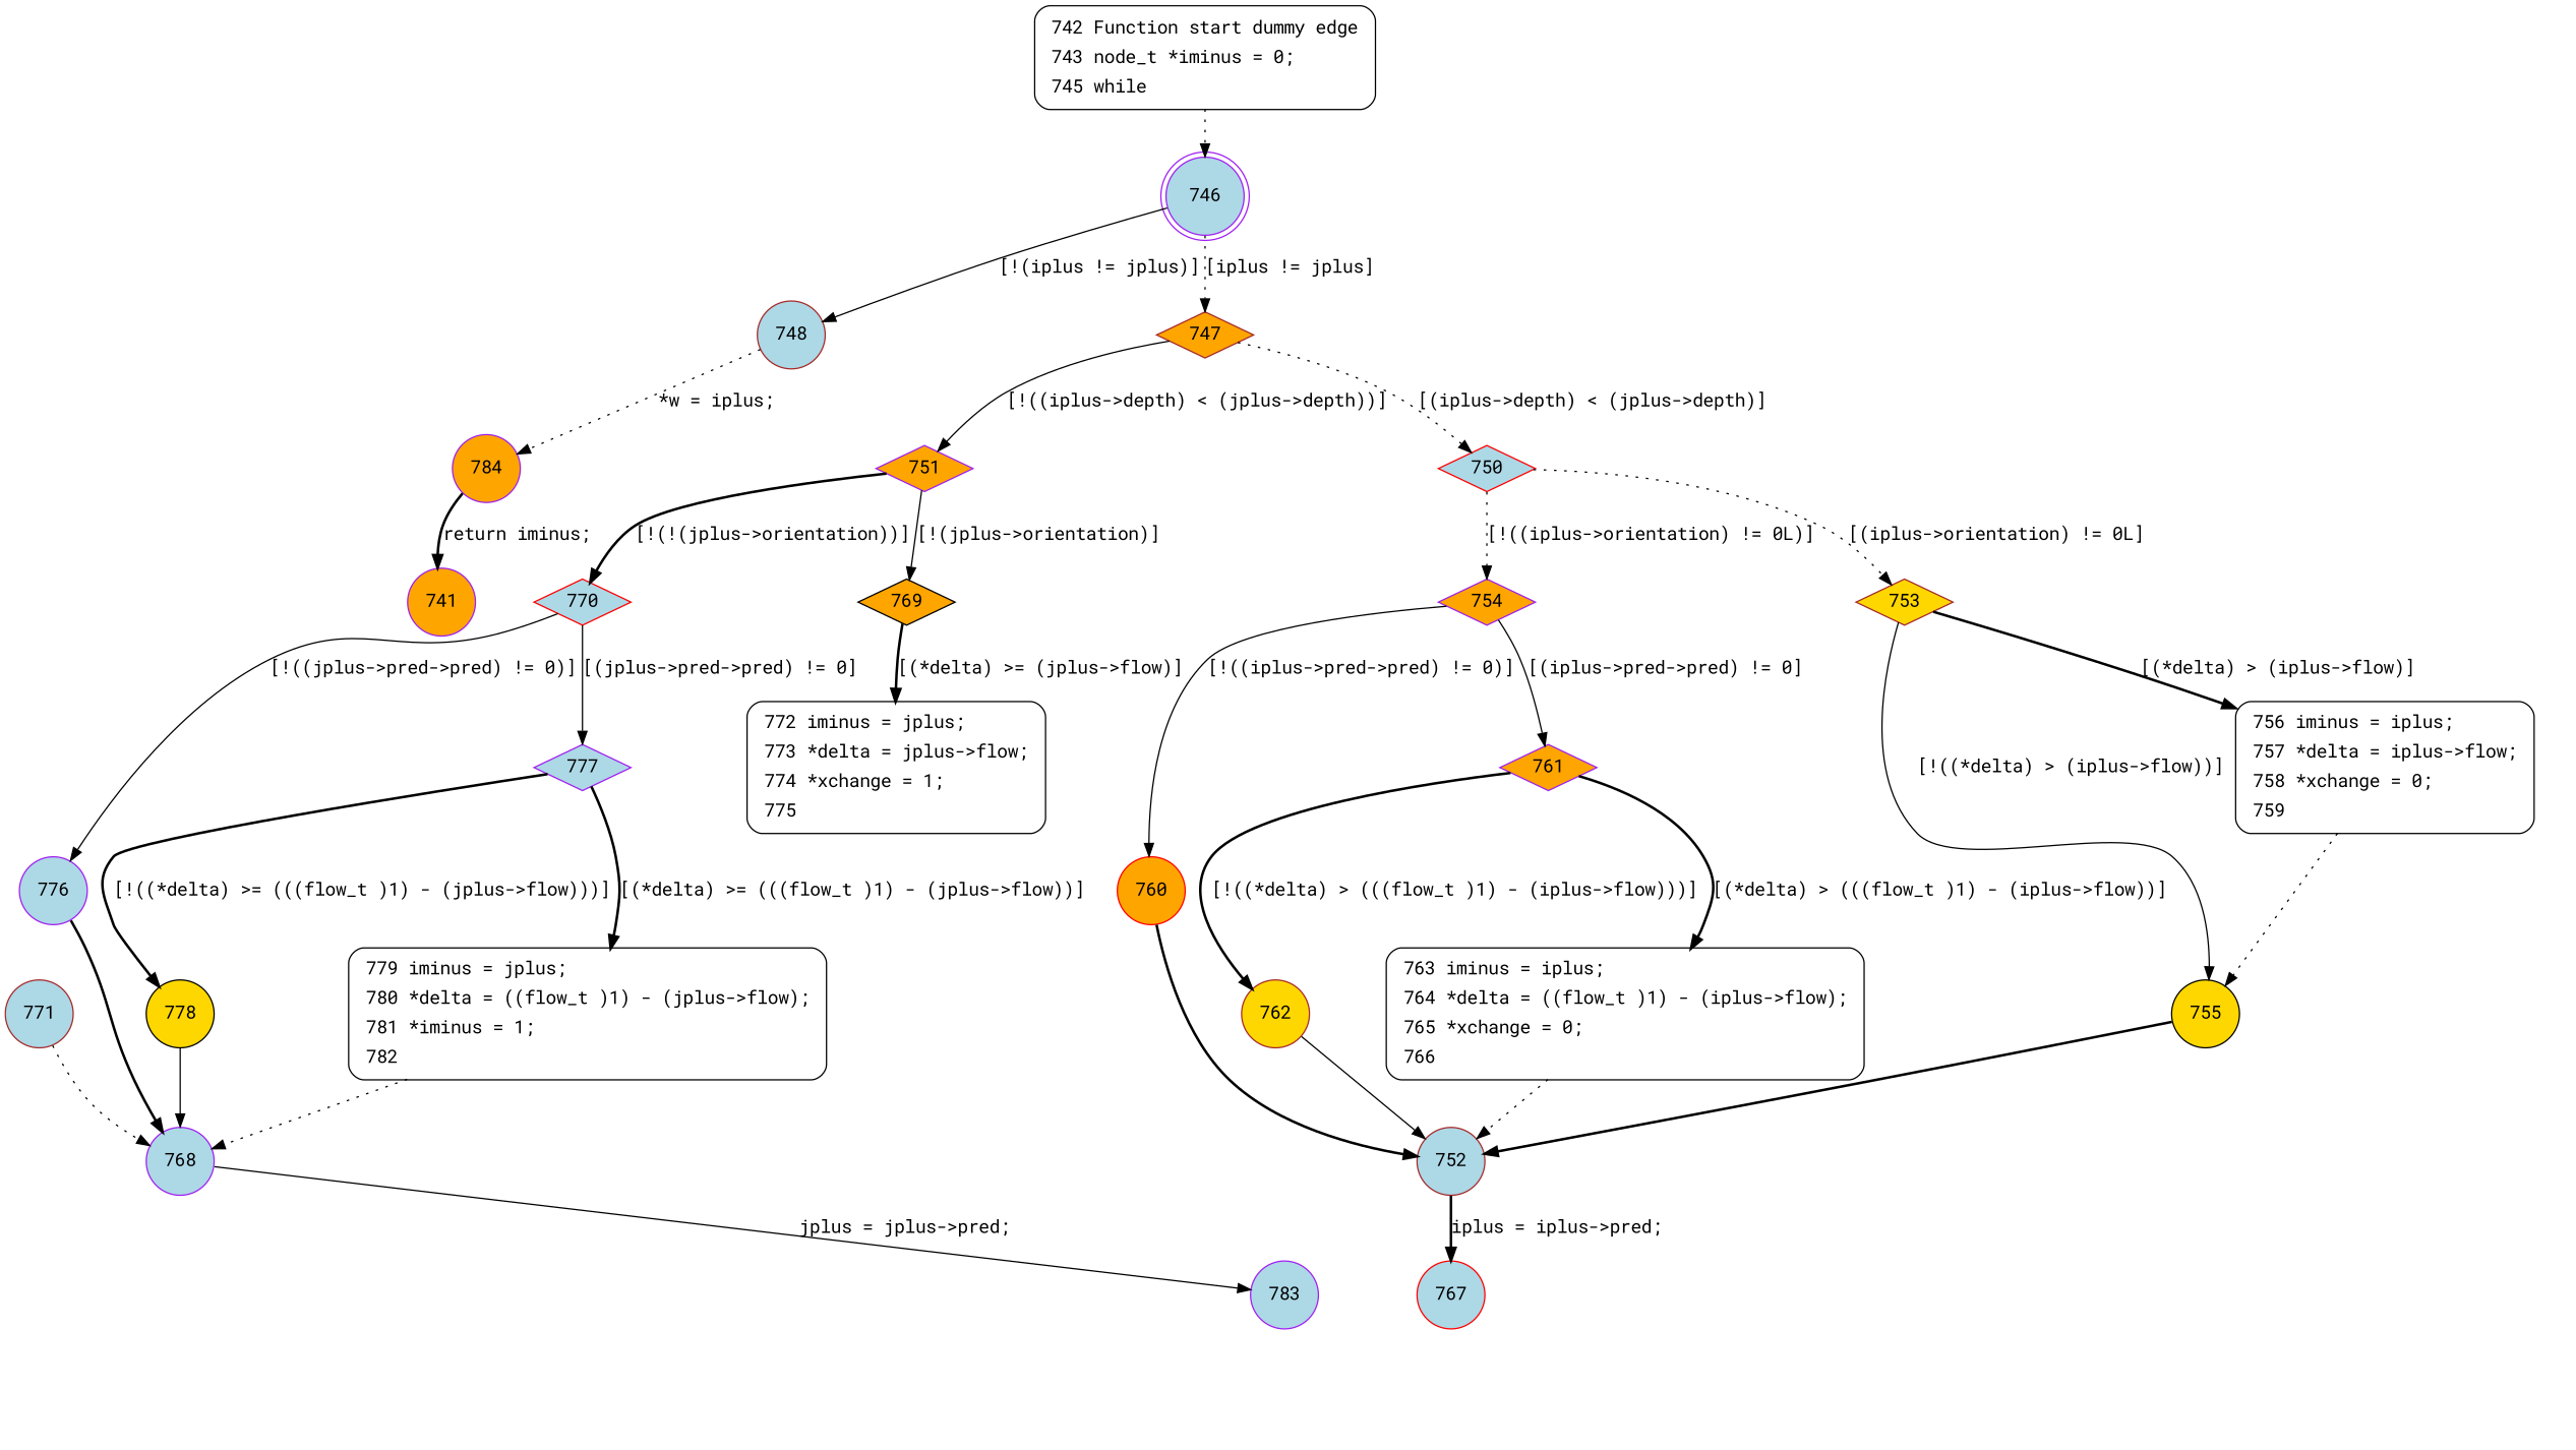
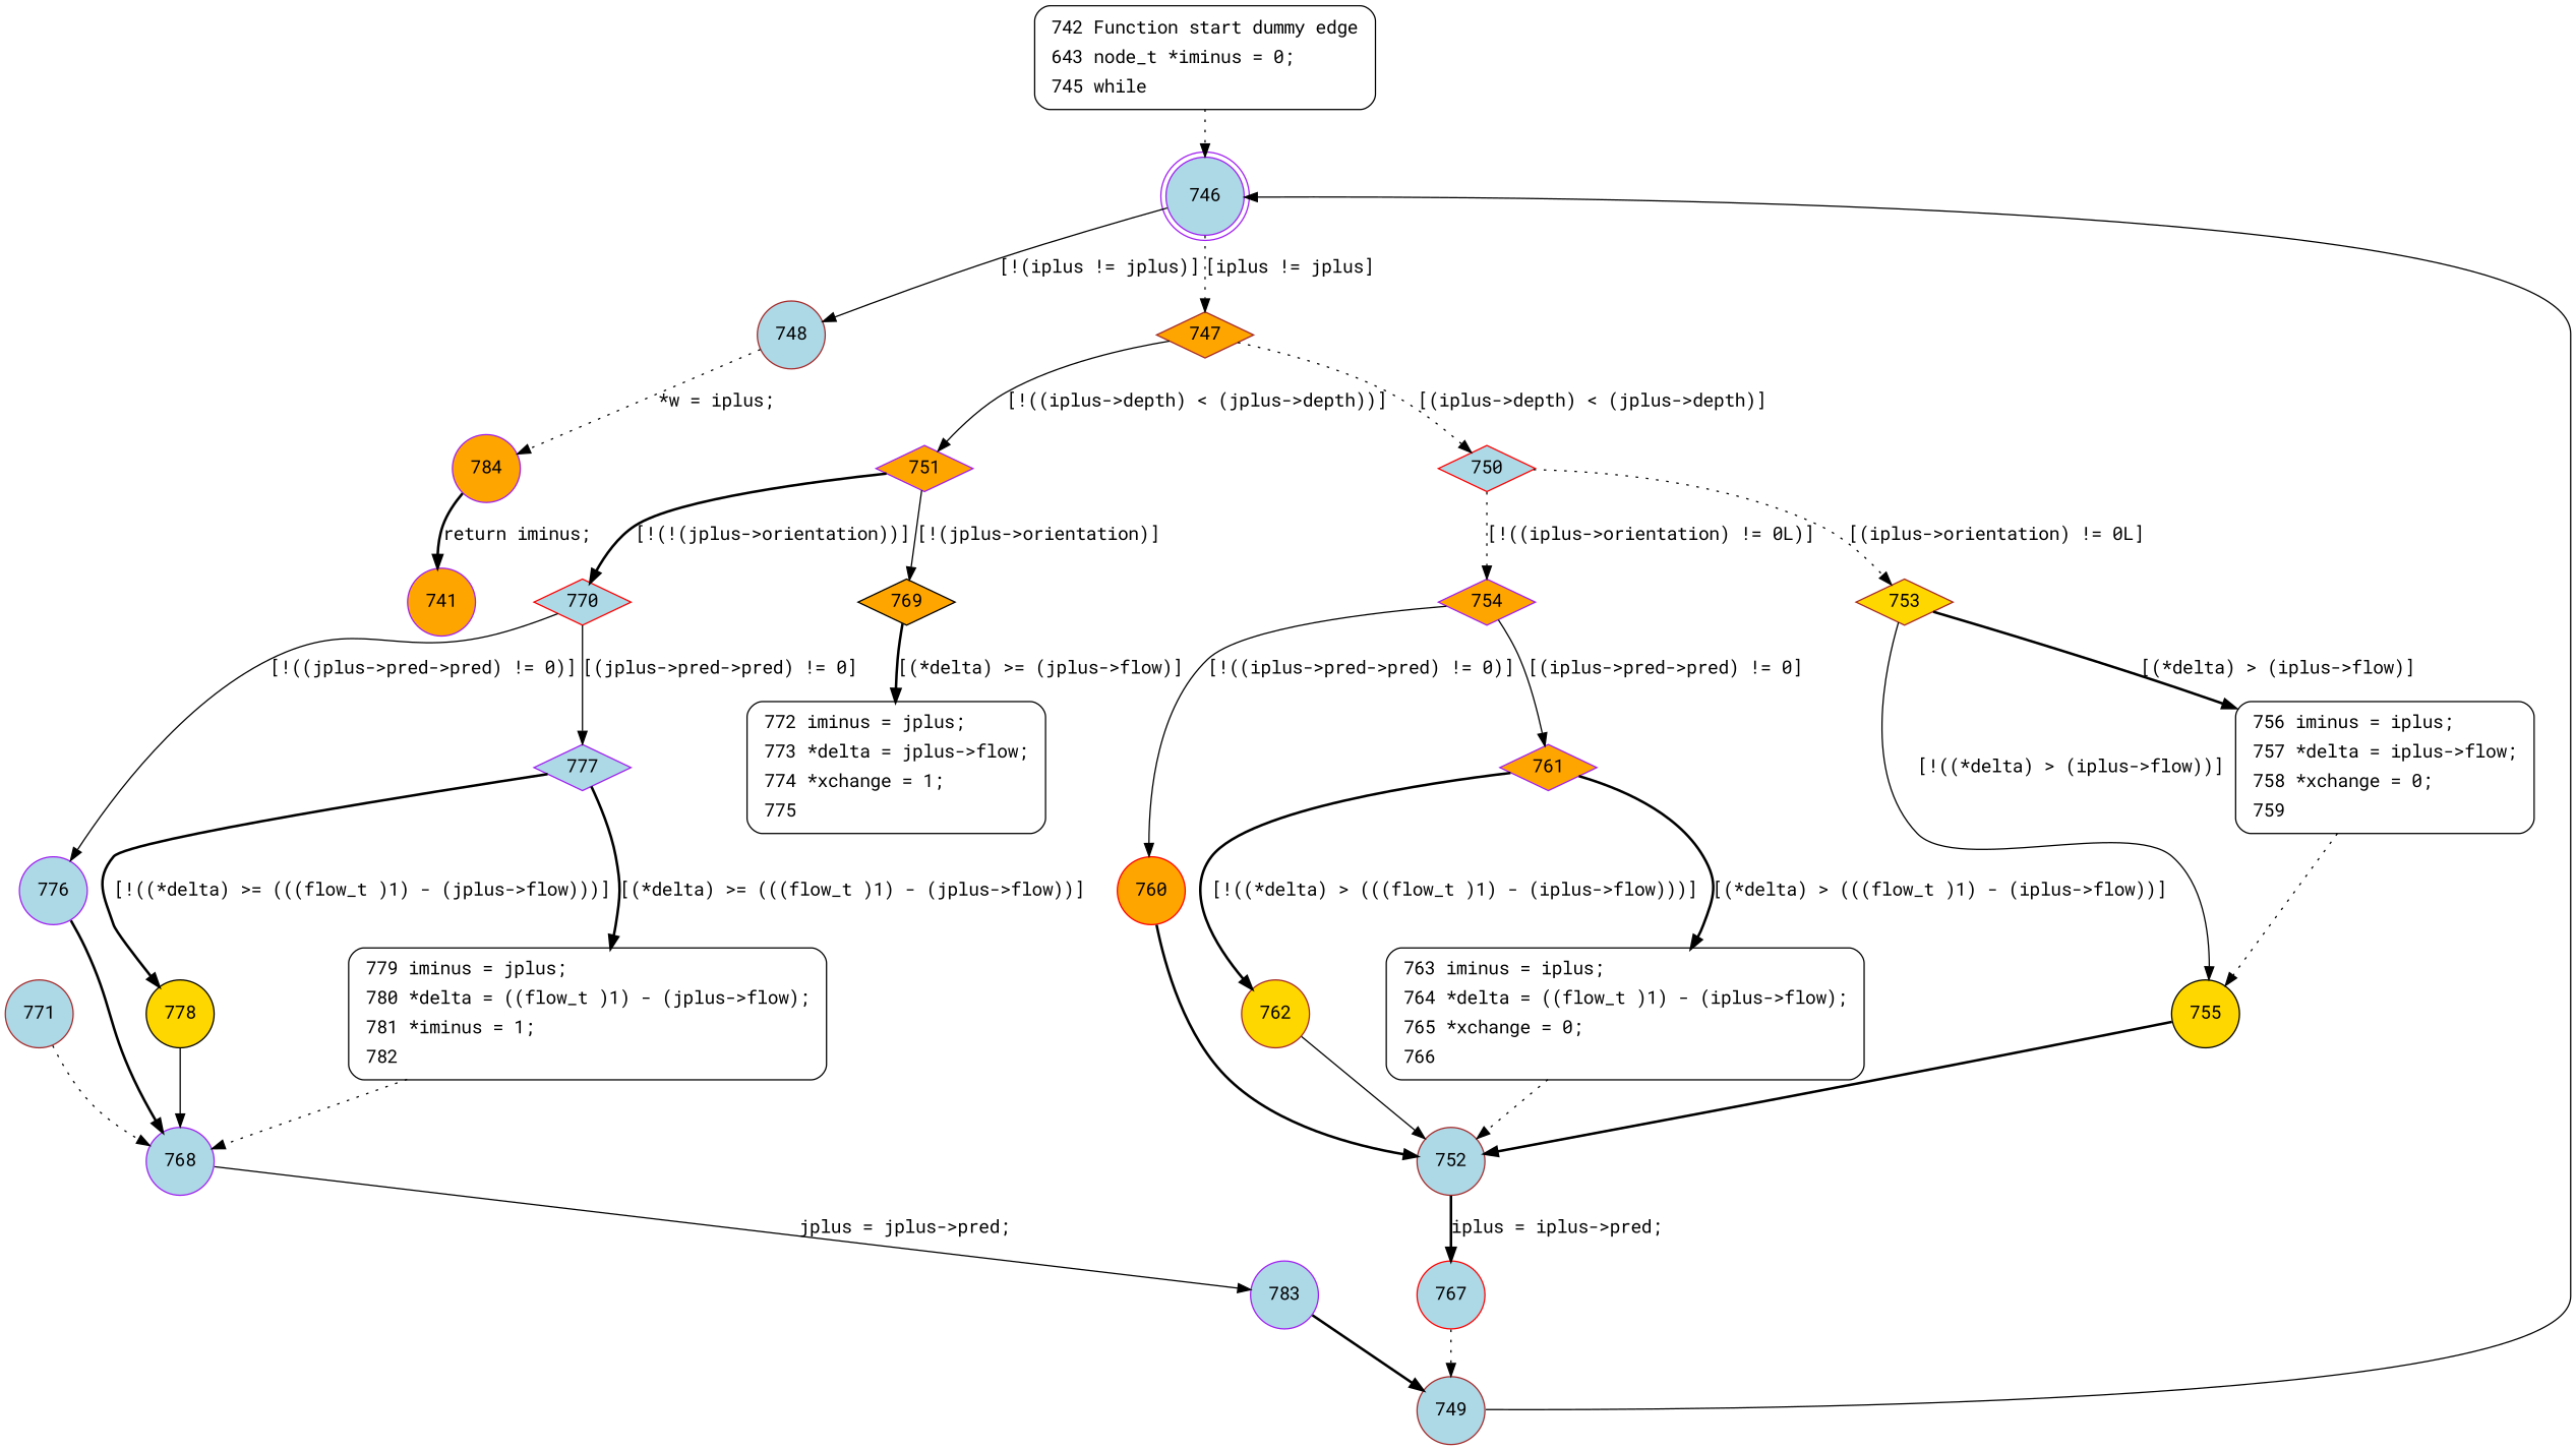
  digraph {
    fontname="Roboto Mono"
    node [color=purple fillcolor=lightblue fontname="Roboto Mono" shape=circle style=filled]
    edge [fontname="Roboto Mono" style=bold]
    746 [shape=doublecircle]
    748 [color=brown]
    747 [color=brown fillcolor=orange shape=diamond]
    784 [fillcolor=orange]
    751 [fillcolor=orange shape=diamond]
    750 [color=red shape=diamond]
    741 [fillcolor=orange]
    770 [color=red shape=diamond]
    769 [color=black fillcolor=orange shape=diamond]
    754 [fillcolor=orange shape=diamond]
    753 [color=brown fillcolor=gold shape=diamond]
    776
    777 [shape=diamond]
    n14 [fillcolor=white label=<<table border="0" cellborder="0" cellpadding="3" bgcolor="white"><tr><td align="right">772</td><td align="left">iminus = jplus;</td></tr><tr><td align="right">773</td><td align="left">*delta = jplus-&gt;flow;</td></tr><tr><td align="right">774</td><td align="left">*xchange = 1;</td></tr><tr><td align="right">775</td><td align="left"></td></tr></table>> penwidth=1 shape=Mrecord style="filled,bold" color=""]
    760 [color=red fillcolor=orange]
    761 [fillcolor=orange shape=diamond]
    755 [color=black fillcolor=gold]
    n18 [fillcolor=white label=<<table border="0" cellborder="0" cellpadding="3" bgcolor="white"><tr><td align="right">756</td><td align="left">iminus = iplus;</td></tr><tr><td align="right">757</td><td align="left">*delta = iplus-&gt;flow;</td></tr><tr><td align="right">758</td><td align="left">*xchange = 0;</td></tr><tr><td align="right">759</td><td align="left"></td></tr></table>> penwidth=1 shape=Mrecord style="filled,bold" color=""]
    752 [color=brown]
    762 [color=brown fillcolor=gold]
    n21 [fillcolor=white label=<<table border="0" cellborder="0" cellpadding="3" bgcolor="white"><tr><td align="right">763</td><td align="left">iminus = iplus;</td></tr><tr><td align="right">764</td><td align="left">*delta = ((flow_t )1) - (iplus-&gt;flow);</td></tr><tr><td align="right">765</td><td align="left">*xchange = 0;</td></tr><tr><td align="right">766</td><td align="left"></td></tr></table>> penwidth=1 shape=Mrecord style="filled,bold" color=""]
    767 [color=red]
+   749 [color=brown]
    768
    778 [color=black fillcolor=gold]
    n26 [fillcolor=white label=<<table border="0" cellborder="0" cellpadding="3" bgcolor="white"><tr><td align="right">779</td><td align="left">iminus = jplus;</td></tr><tr><td align="right">780</td><td align="left">*delta = ((flow_t )1) - (jplus-&gt;flow);</td></tr><tr><td align="right">781</td><td align="left">*iminus = 1;</td></tr><tr><td align="right">782</td><td align="left"></td></tr></table>> penwidth=1 shape=Mrecord style="filled,bold" color=""]
    771 [color=brown]
    783
-   n29 [fillcolor=white label=<<table border="0" cellborder="0" cellpadding="3" bgcolor="white"><tr><td align="right">742</td><td align="left">Function start dummy edge</td></tr><tr><td align="right">743</td><td align="left">node_t *iminus = 0;</td></tr><tr><td align="right">745</td><td align="left">while</td></tr></table>> penwidth=1 shape=Mrecord style="filled,bold" color=""]
+   n29 [fillcolor=white label=<<table border="0" cellborder="0" cellpadding="3" bgcolor="white"><tr><td align="right">742</td><td align="left">Function start dummy edge</td></tr><tr><td align="right">643</td><td align="left">node_t *iminus = 0;</td></tr><tr><td align="right">745</td><td align="left">while</td></tr></table>> penwidth=1 shape=Mrecord style="filled,bold" color=""]
    746 -> 748 [label="[!(iplus != jplus)]" style=solid]
    746 -> 747 [label="[iplus != jplus]" style=dotted]
    748 -> 784 [label="*w = iplus;" style=dotted]
    747 -> 751 [label="[!((iplus->depth) < (jplus->depth))]" style=solid]
    747 -> 750 [label="[(iplus->depth) < (jplus->depth)]" style=dotted]
    784 -> 741 [label="return iminus;"]
    751 -> 770 [label="[!(!(jplus->orientation))]"]
    751 -> 769 [label="[!(jplus->orientation)]" style=solid]
    750 -> 754 [label="[!((iplus->orientation) != 0L)]" style=dotted]
    750 -> 753 [label="[(iplus->orientation) != 0L]" style=dotted]
    770 -> 776 [label="[!((jplus->pred->pred) != 0)]" style=solid]
    770 -> 777 [label="[(jplus->pred->pred) != 0]" style=solid]
    769 -> n14 [label="[(*delta) >= (jplus->flow)]"]
    754 -> 760 [label="[!((iplus->pred->pred) != 0)]" style=solid]
    754 -> 761 [label="[(iplus->pred->pred) != 0]" style=solid]
    753 -> 755 [label="[!((*delta) > (iplus->flow))]" style=solid]
    753 -> n18 [label="[(*delta) > (iplus->flow)]"]
    776 -> 768
    777 -> 778 [label="[!((*delta) >= (((flow_t )1) - (jplus->flow)))]"]
    777 -> n26 [label="[(*delta) >= (((flow_t )1) - (jplus->flow))]"]
    760 -> 752
    761 -> 762 [label="[!((*delta) > (((flow_t )1) - (iplus->flow)))]"]
    761 -> n21 [label="[(*delta) > (((flow_t )1) - (iplus->flow))]"]
    755 -> 752
    n18 -> 755 [style=dotted]
    752 -> 767 [label="iplus = iplus->pred;"]
    762 -> 752 [style=solid]
    n21 -> 752 [style=dotted]
+   767 -> 749 [style=dotted]
+   749 -> 746 [style=solid]
    768 -> 783 [label="jplus = jplus->pred;" style=solid]
    778 -> 768 [style=solid]
    n26 -> 768 [style=dotted]
    771 -> 768 [style=dotted]
+   783 -> 749
    n29 -> 746 [style=dotted]
  }
